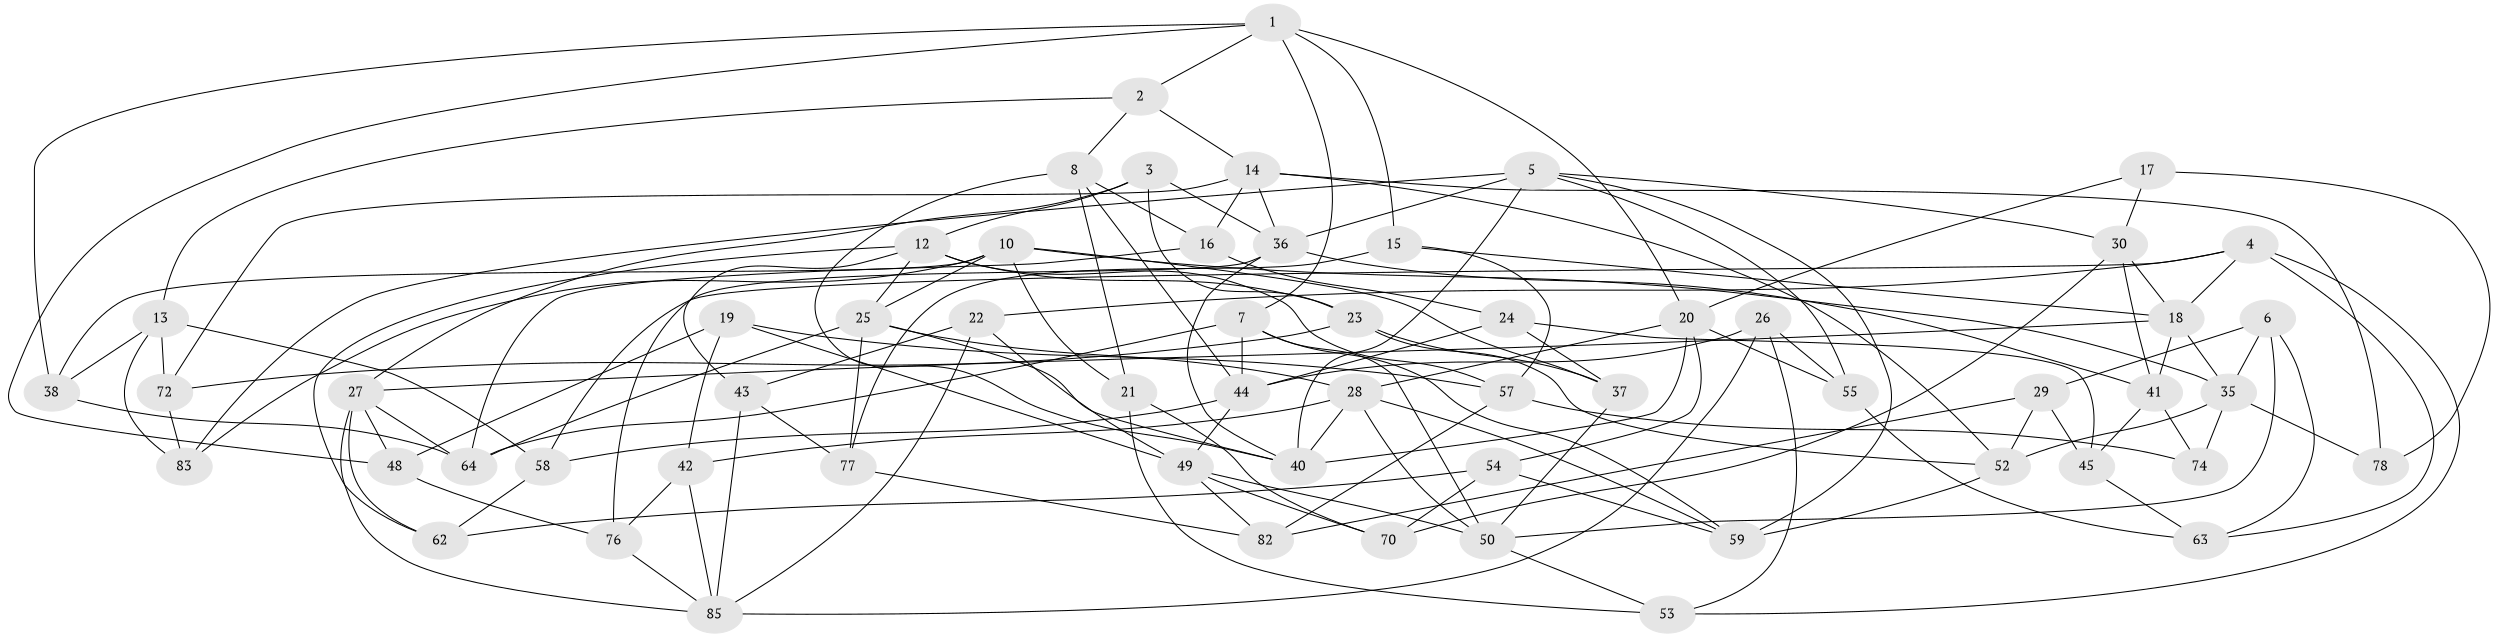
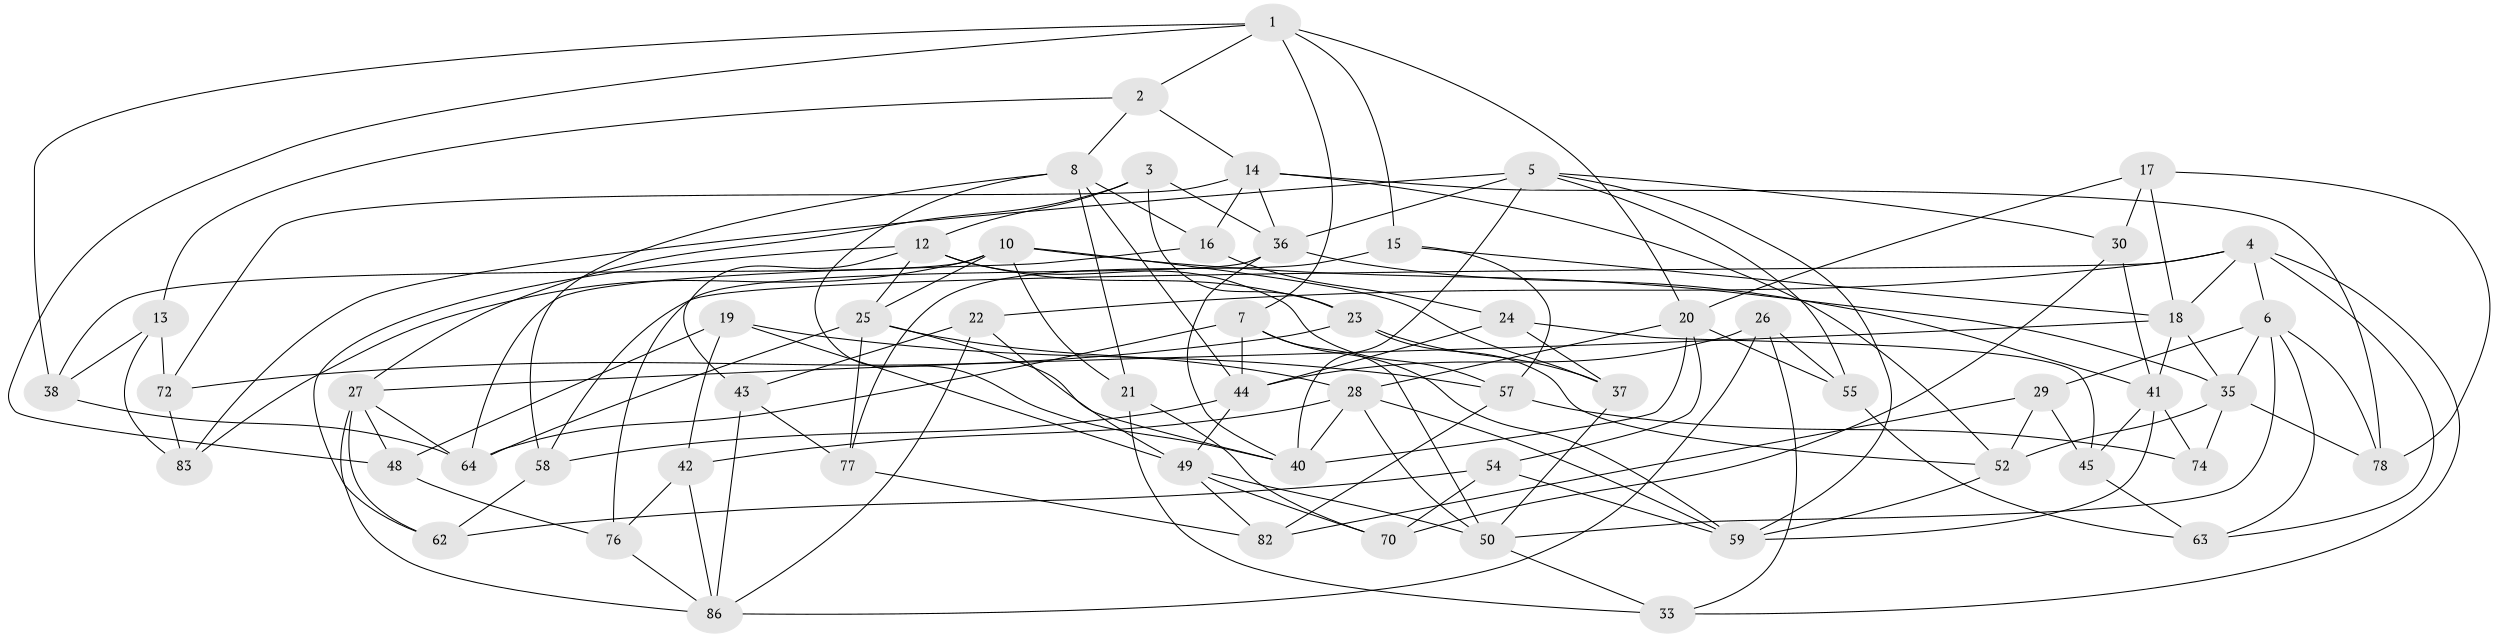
  graph {
    fontname="PT Serif"
    node [color=gray90 fontname="PT Serif" style=filled]
    edge [fontname="PT Serif"]
    1 [super="+33"]
    2
    7 [super="+58"]
    15
    20 [super="+34"]
    38
    48
    8 [super="+11"]
    13
    14 [super="+75"]
    59 [super="+79"]
    50 [super="+60"]
    44 [super="+67"]
    64 [super="+73"]
    18 [super="+39"]
    57 [super="+71"]
    77
    40 [super="+81"]
    55
    28 [super="+69"]
    54
    76
    n23 [label=58]
    16
    21
    83
    72
    36 [super="+68"]
    78
    52 [super="+80"]
    12 [super="+86"]
    23 [super="+31"]
    25 [super="+65"]
    43
    62
    3
    27 [super="+61"]
    37
-   85 [super="+87"]
+   85 [super="+87" label=86]
    41 [super="+66"]
    4 [super="+47"]
    6 [super="+9"]
    22
-   53
+   53 [label=33]
    63
    29
    35 [super="+46"]
    49 [super="+51"]
    5 [super="+32"]
    30
    70
    45
    82
    74
    24
    10 [super="+84"]
    17
    19
    42
    26
    1 -- 2
    1 -- 7
    1 -- 15
    1 -- 20
    1 -- 38
    1 -- 48
    2 -- 8
    2 -- 13
    2 -- 14
    7 -- 59
    7 -- 50
    7 -- 44
    7 -- 64 [weight=2]
    15 -- 18
    15 -- 57
    15 -- 77
    20 -- 40
    20 -- 55
    20 -- 28
    20 -- 54
    38 -- 64
    48 -- 76
    8 -- 44
    8 -- 40
-   13 -- n23
+   8 -- n23
    8 -- 16
    8 -- 21
    13 -- 38
    13 -- 83
    13 -- 72
    14 -- 16
    14 -- 72
    14 -- 36
    14 -- 78
    14 -- 52
    50 -- 53
    44 -- n23
    44 -- 49
    18 -- 27
    18 -- 41
    18 -- 35
    57 -- 82
    57 -- 74 [weight=2]
    77 -- 82
    55 -- 63
    28 -- 59
    28 -- 50
    28 -- 40
    28 -- 42
    54 -- 59
    54 -- 62
    54 -- 70
    76 -- 85
    n23 -- 62
    16 -- 64
    16 -- 24
    21 -- 53
    21 -- 70
    72 -- 83
    36 -- 40
    36 -- 76
    36 -- 41
    52 -- 59
    12 -- 57
    12 -- 23
    12 -- 25
    12 -- 43
    12 -- 62
    23 -- 72
    23 -- 52 [weight=2]
    23 -- 37
    25 -- 64
    25 -- 77
    25 -- 40
    25 -- 28
    43 -- 77
    43 -- 85
    3 -- 36
    3 -- 12
    3 -- 23
    3 -- 27
    27 -- 48
    27 -- 64
    27 -- 62
    27 -- 85
    37 -- 50
+   41 -- 59
    41 -- 45
    41 -- 74
    4 -- 18
    4 -- n23
+   4 -- 6
    4 -- 22
    4 -- 53
    4 -- 63
    6 -- 50
+   6 -- 78
    6 -- 63
    6 -- 29
    6 -- 35
    22 -- 43
    22 -- 85
    22 -- 49
    29 -- 52
    29 -- 45
    29 -- 82
    35 -- 78
    35 -- 52
    35 -- 74
    49 -- 50
    49 -- 70
    49 -- 82
    5 -- 59
    5 -- 40
    5 -- 55
    5 -- 83
    5 -- 36
    5 -- 30
    30 -- 41
    30 -- 70
    45 -- 63
    24 -- 44
    24 -- 37
    24 -- 45
    10 -- 38
    10 -- 21
    10 -- 83
    10 -- 25
    10 -- 37
    10 -- 35
    17 -- 20
-   30 -- 18
+   17 -- 18
    17 -- 78
    17 -- 30
    19 -- 48
    19 -- 57
    19 -- 49
    19 -- 42
    42 -- 76
    42 -- 85
    26 -- 44
    26 -- 55
    26 -- 85
    26 -- 53
  }
